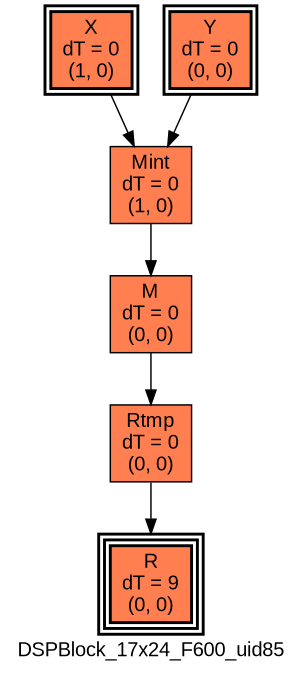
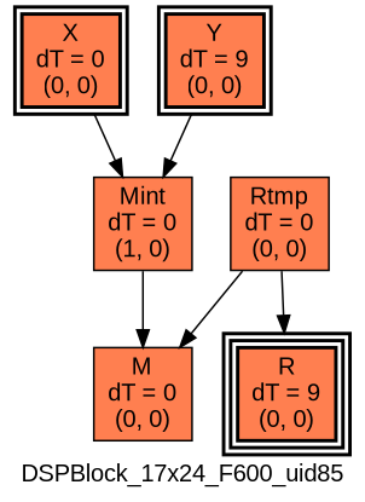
  digraph {
    fontname="Liberation Sans"
    label=DSPBlock_17x24_F600_uid85
    labeljust=right
    labelloc=bottom
    nodesep=0.25
    ranksep=0.5
    node [color=black fillcolor=coral fontname="Liberation Sans" peripheries=1 shape=box style="bold, filled"]
    edge [arrowhead=normal arrowsize=1.0 arrowtail=normal color=black dir=forward fontname="Liberation Sans"]
-   n1 [label="X\ndT = 0\n(1, 0)" peripheries=2]
-   n2 [label="Y\ndT = 0\n(0, 0)" peripheries=2]
+   n1 [label="X\ndT = 0\n(0, 0)" peripheries=2]
+   n2 [label="Y\ndT = 9\n(0, 0)" peripheries=2]
    n3 [label="R\ndT = 9\n(0, 0)" peripheries=3]
    n4 [label="Mint\ndT = 0\n(1, 0)" style=filled]
    n5 [label="M\ndT = 0\n(0, 0)" style=filled]
    n6 [label="Rtmp\ndT = 0\n(0, 0)" style=filled]
    subgraph sub_1 {
      rank=same
      n1
      n2
    }
    subgraph sub_2 {
      rank=same
      n3
    }
    n1 -> n4
    n2 -> n4
    n4 -> n5
-   n5 -> n6
+   n6 -> n5
    n6 -> n3
  }
